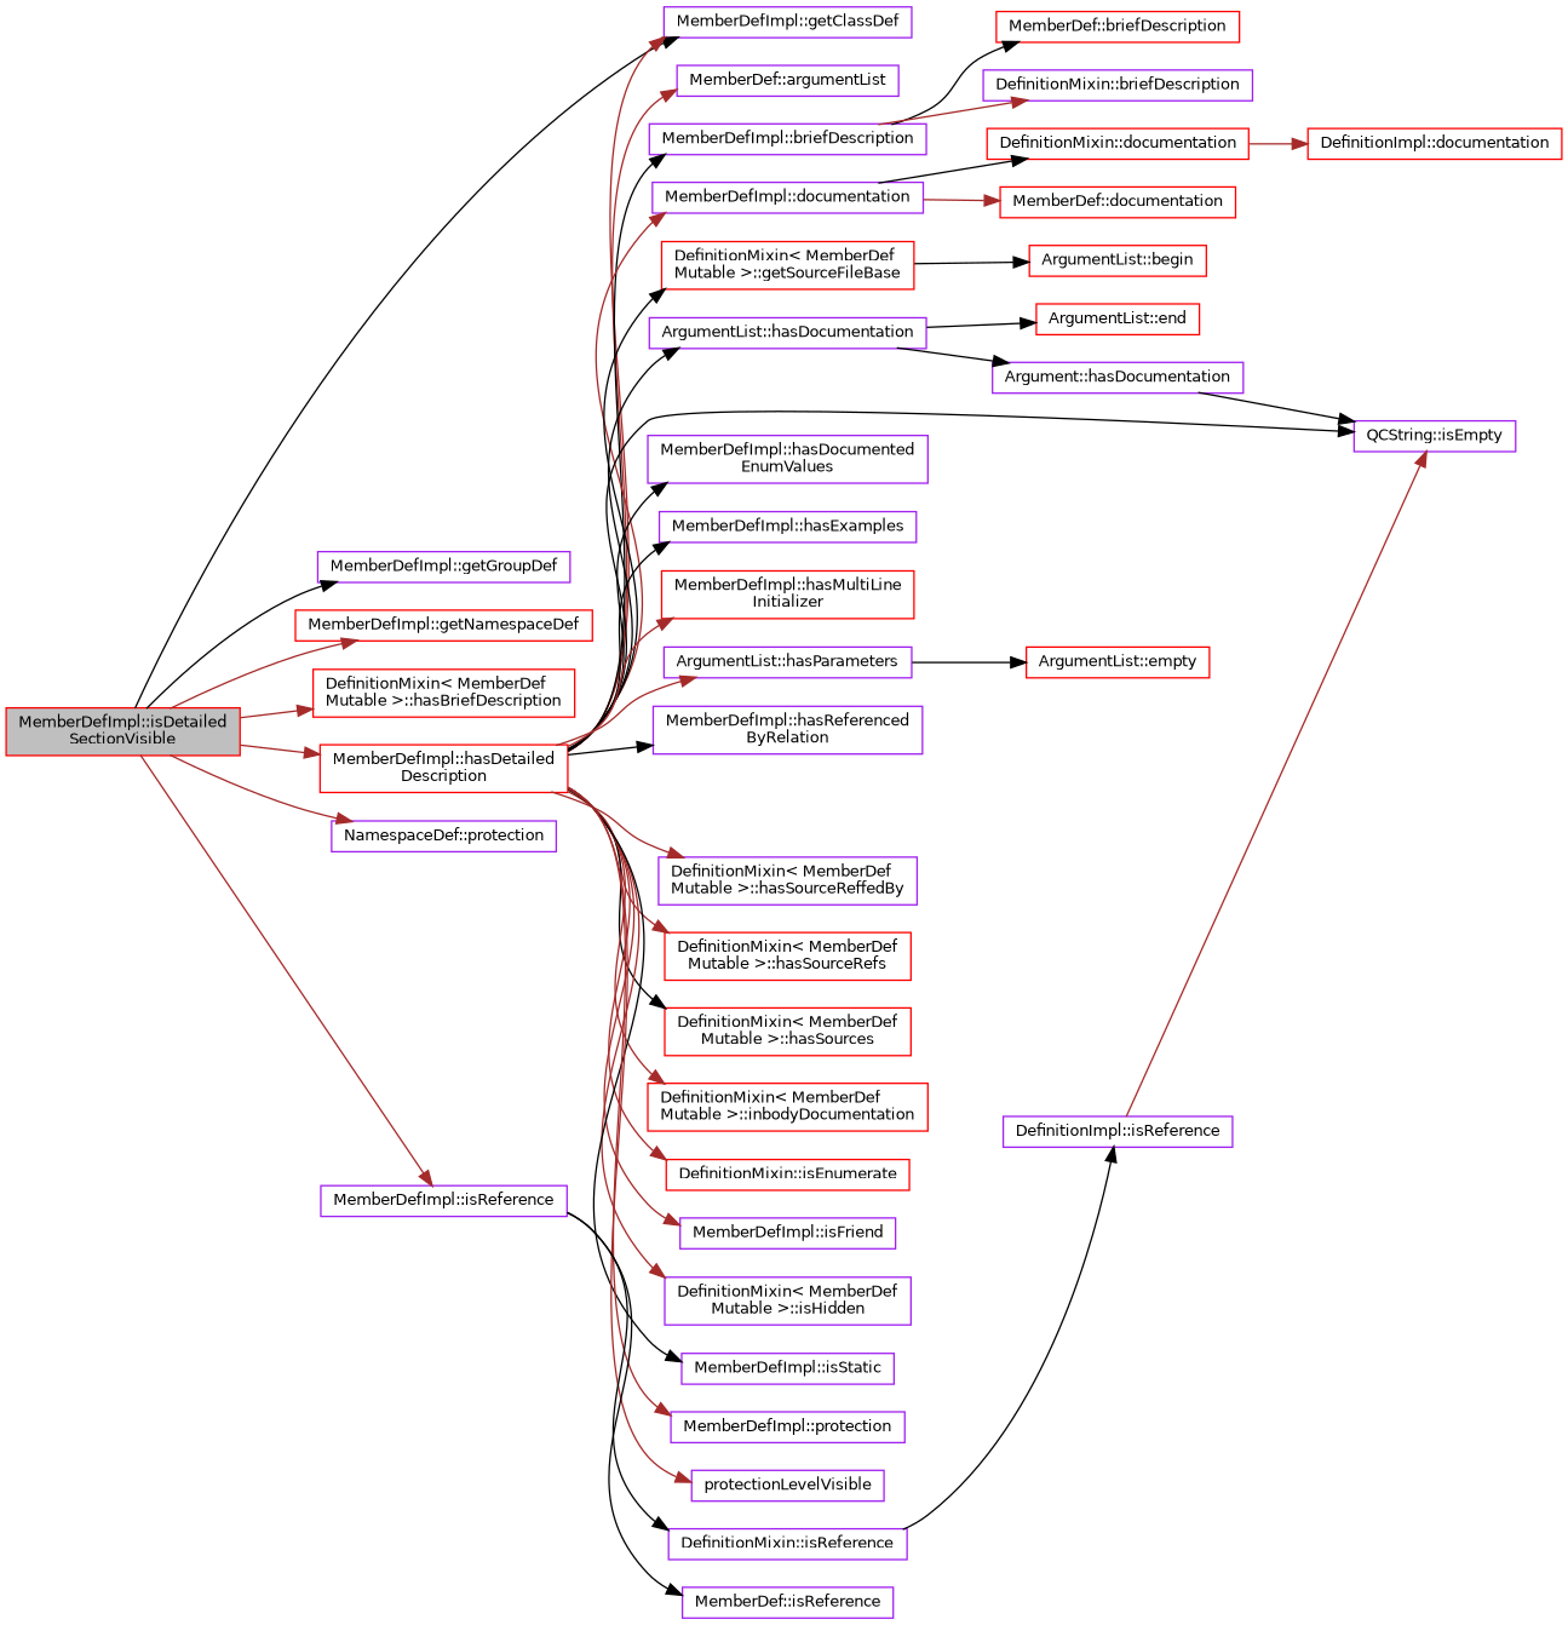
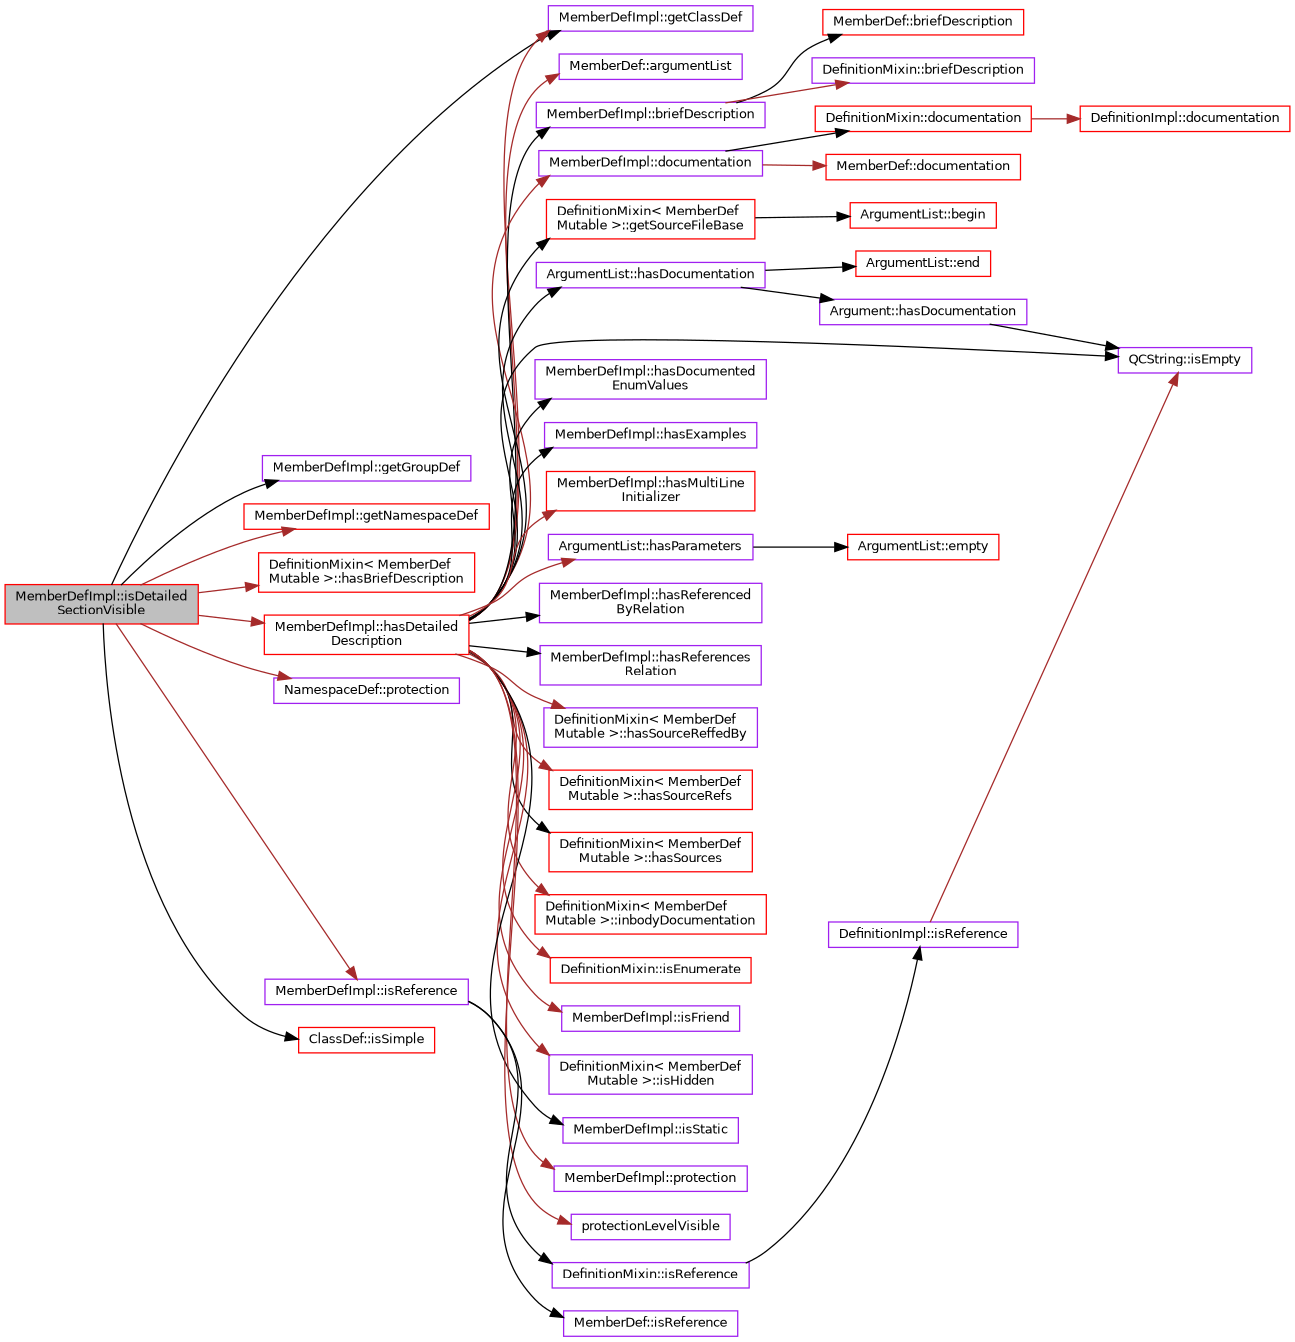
  digraph {
    rankdir=LR
    node [color=purple fillcolor=white fontname=Helvetica fontsize=10 shape=record style=filled]
    edge [color=black fontname=Helvetica fontsize=10 labelfontname=Helvetica labelfontsize=10 style=solid]
    n1 [color=red fillcolor=grey75 fontcolor=black height=0.2 label="MemberDefImpl::isDetailed\lSectionVisible" width=0.4]
    n2 [height=0.2 label="MemberDefImpl::getClassDef" width=0.4]
    n3 [height=0.2 label="MemberDefImpl::getGroupDef" width=0.4]
    n4 [color=red height=0.2 label="MemberDefImpl::getNamespaceDef" width=0.4]
    n5 [color=red height=0.2 label="DefinitionMixin\< MemberDef\lMutable \>::hasBriefDescription" width=0.4]
    n6 [color=red height=0.2 label="MemberDefImpl::hasDetailed\lDescription" width=0.4]
    n7 [height=0.2 label="NamespaceDef::protection" width=0.4]
    n8 [height=0.2 label="MemberDefImpl::isReference" width=0.4]
+   n9 [color=red height=0.2 label="ClassDef::isSimple" width=0.4]
    n10 [height=0.2 label="MemberDef::argumentList" width=0.4]
    n11 [height=0.2 label="MemberDefImpl::briefDescription" width=0.4]
    n12 [height=0.2 label="MemberDefImpl::documentation" width=0.4]
    n13 [color=red height=0.2 label="DefinitionMixin\< MemberDef\lMutable \>::getSourceFileBase" width=0.4]
    n14 [height=0.2 label="ArgumentList::hasDocumentation" width=0.4]
    n15 [height=0.2 label="QCString::isEmpty" width=0.4]
    n16 [height=0.2 label="MemberDefImpl::hasDocumented\lEnumValues" width=0.4]
    n17 [height=0.2 label="MemberDefImpl::hasExamples" width=0.4]
    n18 [color=red height=0.2 label="MemberDefImpl::hasMultiLine\lInitializer" width=0.4]
    n19 [height=0.2 label="ArgumentList::hasParameters" width=0.4]
    n20 [height=0.2 label="MemberDefImpl::hasReferenced\lByRelation" width=0.4]
+   n21 [height=0.2 label="MemberDefImpl::hasReferences\lRelation" width=0.4]
    n22 [height=0.2 label="DefinitionMixin\< MemberDef\lMutable \>::hasSourceReffedBy" width=0.4]
    n23 [color=red height=0.2 label="DefinitionMixin\< MemberDef\lMutable \>::hasSourceRefs" width=0.4]
    n24 [color=red height=0.2 label="DefinitionMixin\< MemberDef\lMutable \>::hasSources" width=0.4]
    n25 [color=red height=0.2 label="DefinitionMixin\< MemberDef\lMutable \>::inbodyDocumentation" width=0.4]
    n26 [color=red height=0.2 label="DefinitionMixin::isEnumerate" width=0.4]
    n27 [height=0.2 label="MemberDefImpl::isFriend" width=0.4]
    n28 [height=0.2 label="DefinitionMixin\< MemberDef\lMutable \>::isHidden" width=0.4]
    n29 [height=0.2 label="MemberDefImpl::isStatic" width=0.4]
    n30 [height=0.2 label="MemberDefImpl::protection" width=0.4]
    n31 [height=0.2 label=protectionLevelVisible width=0.4]
    n32 [height=0.2 label="DefinitionMixin::isReference" width=0.4]
    n33 [height=0.2 label="MemberDef::isReference" width=0.4]
    n34 [color=red height=0.2 label="MemberDef::briefDescription" width=0.4]
    n35 [height=0.2 label="DefinitionMixin::briefDescription" width=0.4]
    n36 [color=red height=0.2 label="DefinitionMixin::documentation" width=0.4]
    n37 [color=red height=0.2 label="MemberDef::documentation" width=0.4]
    n38 [color=red height=0.2 label="ArgumentList::begin" width=0.4]
    n39 [color=red height=0.2 label="ArgumentList::end" width=0.4]
    n40 [height=0.2 label="Argument::hasDocumentation" width=0.4]
    n41 [color=red height=0.2 label="ArgumentList::empty" width=0.4]
    n42 [color=red height=0.2 label="DefinitionImpl::documentation" width=0.4]
    n43 [height=0.2 label="DefinitionImpl::isReference" width=0.4]
    n1 -> n2
    n1 -> n3
    n1 -> n4 [color=brown]
    n1 -> n5 [color=brown]
    n1 -> n6 [color=brown]
    n1 -> n7 [color=brown]
    n1 -> n8 [color=brown]
+   n1 -> n9
    n6 -> n2 [color=brown]
    n6 -> n10 [color=brown]
    n6 -> n11
    n6 -> n12 [color=brown]
    n6 -> n13
    n6 -> n14
    n6 -> n15
    n6 -> n16
    n6 -> n17
    n6 -> n18 [color=brown]
    n6 -> n19 [color=brown]
    n6 -> n20
+   n6 -> n21
    n6 -> n22 [color=brown]
    n6 -> n23 [color=brown]
    n6 -> n24
    n6 -> n25 [color=brown]
    n6 -> n26 [color=brown]
    n6 -> n27 [color=brown]
    n6 -> n28 [color=brown]
    n6 -> n29
    n6 -> n30 [color=brown]
    n6 -> n31 [color=brown]
    n8 -> n32
    n8 -> n33
    n11 -> n34
    n11 -> n35 [color=brown]
    n12 -> n36
    n12 -> n37 [color=brown]
    n13 -> n38
    n14 -> n39
    n14 -> n40
    n19 -> n41
    n32 -> n43
    n36 -> n42 [color=brown]
    n40 -> n15
    n43 -> n15 [color=brown]
  }
